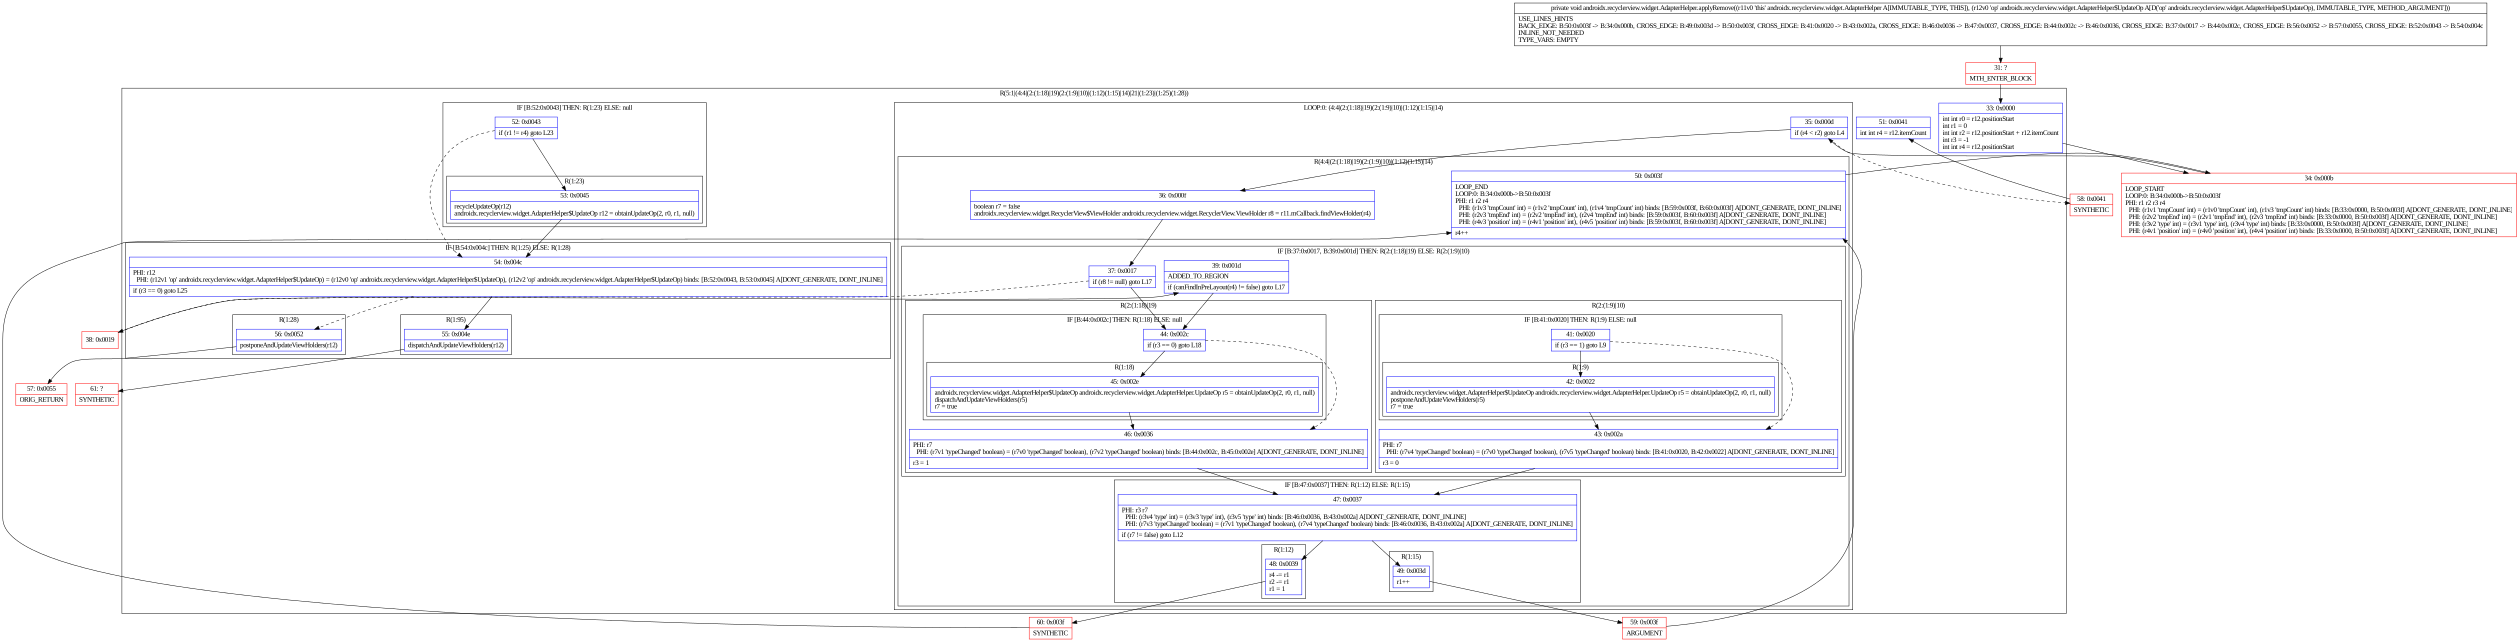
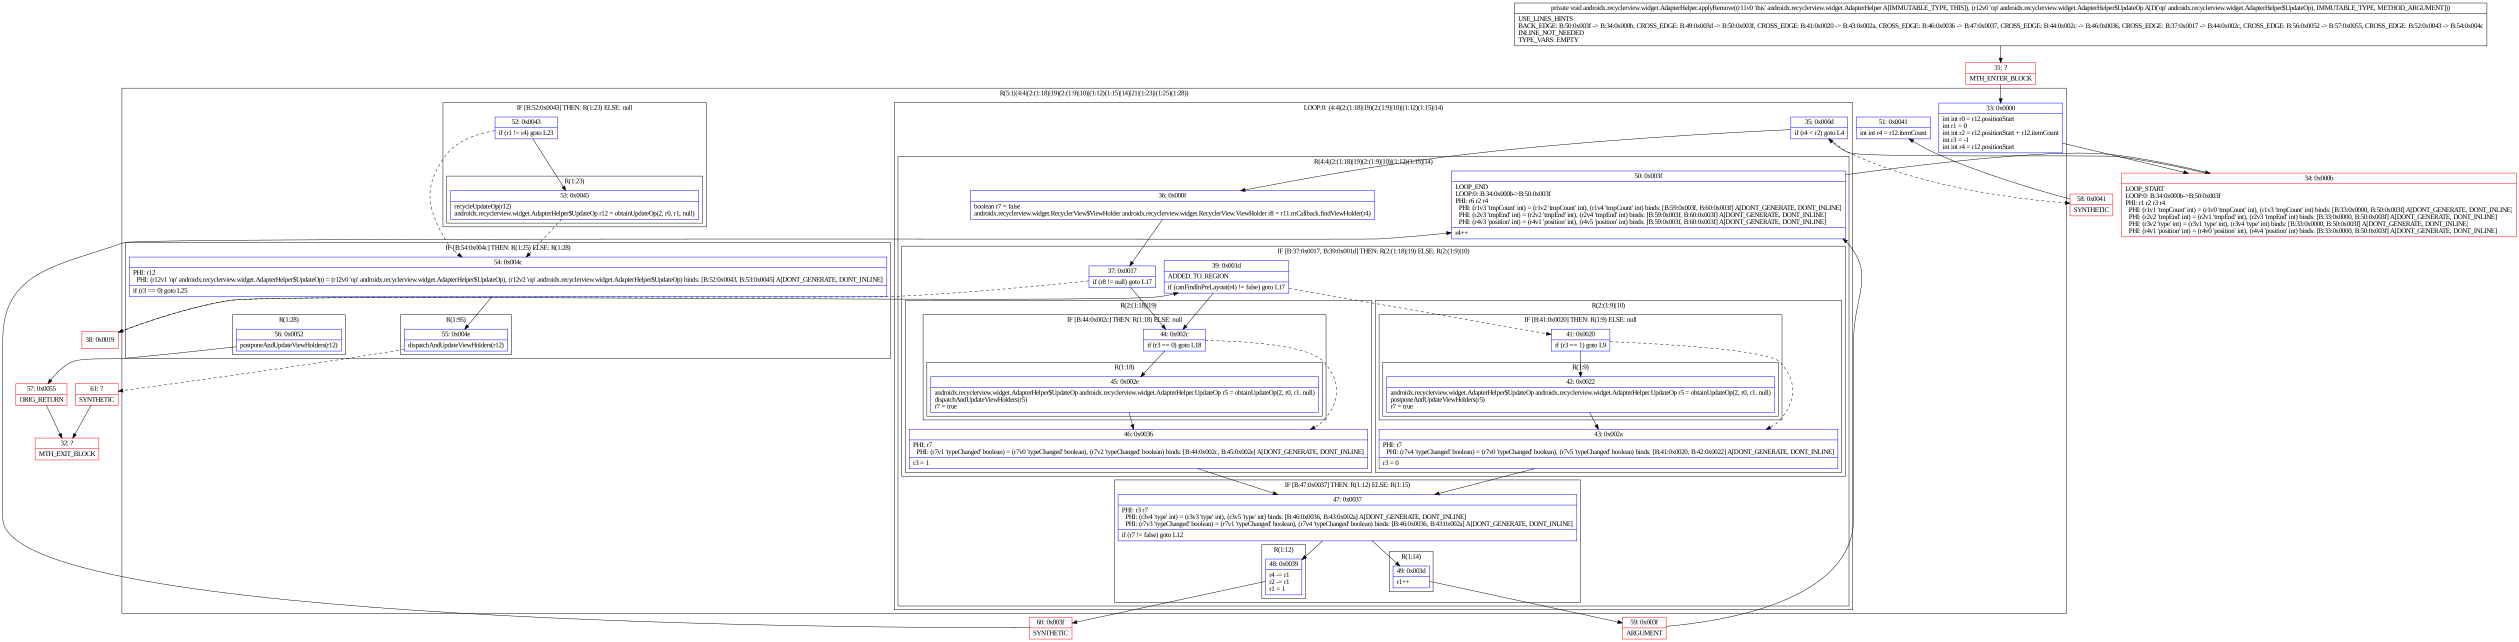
  digraph {
    fontname="Liberation Serif"
    node [color=blue fontname="Liberation Serif" shape=record]
    edge [fontname="Liberation Serif"]
    n1 [label="{45\:\ 0x002e|androidx.recyclerview.widget.AdapterHelper$UpdateOp androidx.recyclerview.widget.AdapterHelper.UpdateOp r5 = obtainUpdateOp(2, r0, r1, null)\ldispatchAndUpdateViewHolders(r5)\lr7 = true\l}"]
    n2 [label="{44\:\ 0x002c|if (r3 == 0) goto L18\l}"]
    n3 [label="{46\:\ 0x0036|PHI: r7 \l  PHI: (r7v1 'typeChanged' boolean) = (r7v0 'typeChanged' boolean), (r7v2 'typeChanged' boolean) binds: [B:44:0x002c, B:45:0x002e] A[DONT_GENERATE, DONT_INLINE]\l|r3 = 1\l}"]
    n4 [label="{42\:\ 0x0022|androidx.recyclerview.widget.AdapterHelper$UpdateOp androidx.recyclerview.widget.AdapterHelper.UpdateOp r5 = obtainUpdateOp(2, r0, r1, null)\lpostponeAndUpdateViewHolders(r5)\lr7 = true\l}"]
    n5 [label="{41\:\ 0x0020|if (r3 == 1) goto L9\l}"]
    n6 [label="{43\:\ 0x002a|PHI: r7 \l  PHI: (r7v4 'typeChanged' boolean) = (r7v0 'typeChanged' boolean), (r7v5 'typeChanged' boolean) binds: [B:41:0x0020, B:42:0x0022] A[DONT_GENERATE, DONT_INLINE]\l|r3 = 0\l}"]
    n7 [label="{37\:\ 0x0017|if (r8 != null) goto L17\l}"]
    n8 [label="{39\:\ 0x001d|ADDED_TO_REGION\l|if (canFindInPreLayout(r4) != false) goto L17\l}"]
    n9 [label="{48\:\ 0x0039|r4 \-= r1\lr2 \-= r1\lr1 = 1\l}"]
    n10 [label="{49\:\ 0x003d|r1++\l}"]
    n11 [label="{47\:\ 0x0037|PHI: r3 r7 \l  PHI: (r3v4 'type' int) = (r3v3 'type' int), (r3v5 'type' int) binds: [B:46:0x0036, B:43:0x002a] A[DONT_GENERATE, DONT_INLINE]\l  PHI: (r7v3 'typeChanged' boolean) = (r7v1 'typeChanged' boolean), (r7v4 'typeChanged' boolean) binds: [B:46:0x0036, B:43:0x002a] A[DONT_GENERATE, DONT_INLINE]\l|if (r7 != false) goto L12\l}"]
    n12 [label="{36\:\ 0x000f|boolean r7 = false\landroidx.recyclerview.widget.RecyclerView$ViewHolder androidx.recyclerview.widget.RecyclerView.ViewHolder r8 = r11.mCallback.findViewHolder(r4)\l}"]
-   n13 [label="{50\:\ 0x003f|LOOP_END\lLOOP:0: B:34:0x000b\-\>B:50:0x003f\lPHI: r1 r2 r4 \l  PHI: (r1v3 'tmpCount' int) = (r1v2 'tmpCount' int), (r1v4 'tmpCount' int) binds: [B:59:0x003f, B:60:0x003f] A[DONT_GENERATE, DONT_INLINE]\l  PHI: (r2v3 'tmpEnd' int) = (r2v2 'tmpEnd' int), (r2v4 'tmpEnd' int) binds: [B:59:0x003f, B:60:0x003f] A[DONT_GENERATE, DONT_INLINE]\l  PHI: (r4v3 'position' int) = (r4v1 'position' int), (r4v5 'position' int) binds: [B:59:0x003f, B:60:0x003f] A[DONT_GENERATE, DONT_INLINE]\l|r4++\l}"]
+   n13 [label="{50\:\ 0x003f|LOOP_END\lLOOP:0: B:34:0x000b\-\>B:50:0x003f\lPHI: r6 r2 r4 \l  PHI: (r1v3 'tmpCount' int) = (r1v2 'tmpCount' int), (r1v4 'tmpCount' int) binds: [B:59:0x003f, B:60:0x003f] A[DONT_GENERATE, DONT_INLINE]\l  PHI: (r2v3 'tmpEnd' int) = (r2v2 'tmpEnd' int), (r2v4 'tmpEnd' int) binds: [B:59:0x003f, B:60:0x003f] A[DONT_GENERATE, DONT_INLINE]\l  PHI: (r4v3 'position' int) = (r4v1 'position' int), (r4v5 'position' int) binds: [B:59:0x003f, B:60:0x003f] A[DONT_GENERATE, DONT_INLINE]\l|r4++\l}"]
    n14 [label="{35\:\ 0x000d|if (r4 \< r2) goto L4\l}"]
    n15 [label="{53\:\ 0x0045|recycleUpdateOp(r12)\landroidx.recyclerview.widget.AdapterHelper$UpdateOp r12 = obtainUpdateOp(2, r0, r1, null)\l}"]
    n16 [label="{52\:\ 0x0043|if (r1 != r4) goto L23\l}"]
    n17 [label="{55\:\ 0x004e|dispatchAndUpdateViewHolders(r12)\l}"]
    n18 [label="{56\:\ 0x0052|postponeAndUpdateViewHolders(r12)\l}"]
    n19 [label="{54\:\ 0x004c|PHI: r12 \l  PHI: (r12v1 'op' androidx.recyclerview.widget.AdapterHelper$UpdateOp) = (r12v0 'op' androidx.recyclerview.widget.AdapterHelper$UpdateOp), (r12v2 'op' androidx.recyclerview.widget.AdapterHelper$UpdateOp) binds: [B:52:0x0043, B:53:0x0045] A[DONT_GENERATE, DONT_INLINE]\l|if (r3 == 0) goto L25\l}"]
    n20 [label="{33\:\ 0x0000|int int r0 = r12.positionStart\lint r1 = 0\lint int r2 = r12.positionStart + r12.itemCount\lint r3 = \-1\lint int r4 = r12.positionStart\l}"]
    n21 [label="{51\:\ 0x0041|int int r4 = r12.itemCount\l}"]
    n22 [color=red label="{38\:\ 0x0019}"]
    n23 [color=red label="{60\:\ 0x003f|SYNTHETIC\l}"]
    n24 [color=red label="{59\:\ 0x003f|ARGUMENT\l}"]
    n25 [color=red label="{34\:\ 0x000b|LOOP_START\lLOOP:0: B:34:0x000b\-\>B:50:0x003f\lPHI: r1 r2 r3 r4 \l  PHI: (r1v1 'tmpCount' int) = (r1v0 'tmpCount' int), (r1v3 'tmpCount' int) binds: [B:33:0x0000, B:50:0x003f] A[DONT_GENERATE, DONT_INLINE]\l  PHI: (r2v2 'tmpEnd' int) = (r2v1 'tmpEnd' int), (r2v3 'tmpEnd' int) binds: [B:33:0x0000, B:50:0x003f] A[DONT_GENERATE, DONT_INLINE]\l  PHI: (r3v2 'type' int) = (r3v1 'type' int), (r3v4 'type' int) binds: [B:33:0x0000, B:50:0x003f] A[DONT_GENERATE, DONT_INLINE]\l  PHI: (r4v1 'position' int) = (r4v0 'position' int), (r4v4 'position' int) binds: [B:33:0x0000, B:50:0x003f] A[DONT_GENERATE, DONT_INLINE]\l}"]
    n26 [color=red label="{58\:\ 0x0041|SYNTHETIC\l}"]
    n27 [color=red label="{61\:\ ?|SYNTHETIC\l}"]
    n28 [color=red label="{57\:\ 0x0055|ORIG_RETURN\l}"]
+   n29 [color=red label="{32\:\ ?|MTH_EXIT_BLOCK\l}"]
    n30 [color=red label="{31\:\ ?|MTH_ENTER_BLOCK\l}"]
    n31 [label="{private void androidx.recyclerview.widget.AdapterHelper.applyRemove((r11v0 'this' androidx.recyclerview.widget.AdapterHelper A[IMMUTABLE_TYPE, THIS]), (r12v0 'op' androidx.recyclerview.widget.AdapterHelper$UpdateOp A[D('op' androidx.recyclerview.widget.AdapterHelper$UpdateOp), IMMUTABLE_TYPE, METHOD_ARGUMENT]))  | USE_LINES_HINTS\lBACK_EDGE: B:50:0x003f \-\> B:34:0x000b, CROSS_EDGE: B:49:0x003d \-\> B:50:0x003f, CROSS_EDGE: B:41:0x0020 \-\> B:43:0x002a, CROSS_EDGE: B:46:0x0036 \-\> B:47:0x0037, CROSS_EDGE: B:44:0x002c \-\> B:46:0x0036, CROSS_EDGE: B:37:0x0017 \-\> B:44:0x002c, CROSS_EDGE: B:56:0x0052 \-\> B:57:0x0055, CROSS_EDGE: B:52:0x0043 \-\> B:54:0x004c\lINLINE_NOT_NEEDED\lTYPE_VARS: EMPTY\l}" color=""]
    subgraph cluster_1 {
      label="R(5:1|(4:4|(2:(1:18)|19)(2:(1:9)|10)|(1:12)(1:15)|14)|21|(1:23)|(1:25)(1:28))"
      n20
      n21
      subgraph cluster_2 {
        label="LOOP:0: (4:4|(2:(1:18)|19)(2:(1:9)|10)|(1:12)(1:15)|14)"
        n14
        subgraph cluster_3 {
          label="R(4:4|(2:(1:18)|19)(2:(1:9)|10)|(1:12)(1:15)|14)"
          n12
          n13
          subgraph cluster_4 {
            label="IF [B:37:0x0017, B:39:0x001d] THEN: R(2:(1:18)|19) ELSE: R(2:(1:9)|10)"
            n7
            n8
            subgraph cluster_5 {
              label="R(2:(1:18)|19)"
              n3
              subgraph cluster_6 {
                label="IF [B:44:0x002c] THEN: R(1:18) ELSE: null"
                n2
                subgraph cluster_7 {
                  label="R(1:18)"
                  n1
                }
              }
            }
            subgraph cluster_8 {
              label="R(2:(1:9)|10)"
              n6
              subgraph cluster_9 {
                label="IF [B:41:0x0020] THEN: R(1:9) ELSE: null"
                n5
                subgraph cluster_10 {
                  label="R(1:9)"
                  n4
                }
              }
            }
          }
          subgraph cluster_11 {
            label="IF [B:47:0x0037] THEN: R(1:12) ELSE: R(1:15)"
            n11
            subgraph cluster_12 {
              label="R(1:12)"
              n9
            }
            subgraph cluster_13 {
-             label="R(1:15)"
+             label="R(1:14)"
              n10
            }
          }
        }
      }
      subgraph cluster_14 {
        label="IF [B:52:0x0043] THEN: R(1:23) ELSE: null"
        n16
        subgraph cluster_15 {
          label="R(1:23)"
          n15
        }
      }
      subgraph cluster_16 {
        label="IF [B:54:0x004c] THEN: R(1:25) ELSE: R(1:28)"
        n19
        subgraph cluster_17 {
          label="R(1:95)"
          n17
        }
        subgraph cluster_18 {
          label="R(1:28)"
          n18
        }
      }
    }
    n1 -> n3
    n2 -> n1
    n2 -> n3 [style=dashed]
    n3 -> n11
    n4 -> n6
    n5 -> n4
    n5 -> n6 [style=dashed]
    n6 -> n11
    n7 -> n2
    n7 -> n22 [style=dashed]
    n8 -> n2
+   n8 -> n5 [style=dashed]
    n9 -> n23
    n10 -> n24
    n11 -> n9
    n11 -> n10 [style=solid]
    n12 -> n7
    n13 -> n25
    n14 -> n12
    n14 -> n26 [style=dashed]
-   n15 -> n19
+   n15 -> n19 [style=dashed]
    n16 -> n15
    n16 -> n19 [style=dashed]
-   n17 -> n27
+   n17 -> n27 [style=dashed]
    n18 -> n28
    n19 -> n17
-   n19 -> n18 [style=dashed]
    n20 -> n25
    n22 -> n8
    n23 -> n13
    n24 -> n13
    n25 -> n14
    n26 -> n21
+   n27 -> n29
+   n28 -> n29
    n30 -> n20
    n31 -> n30
  }
